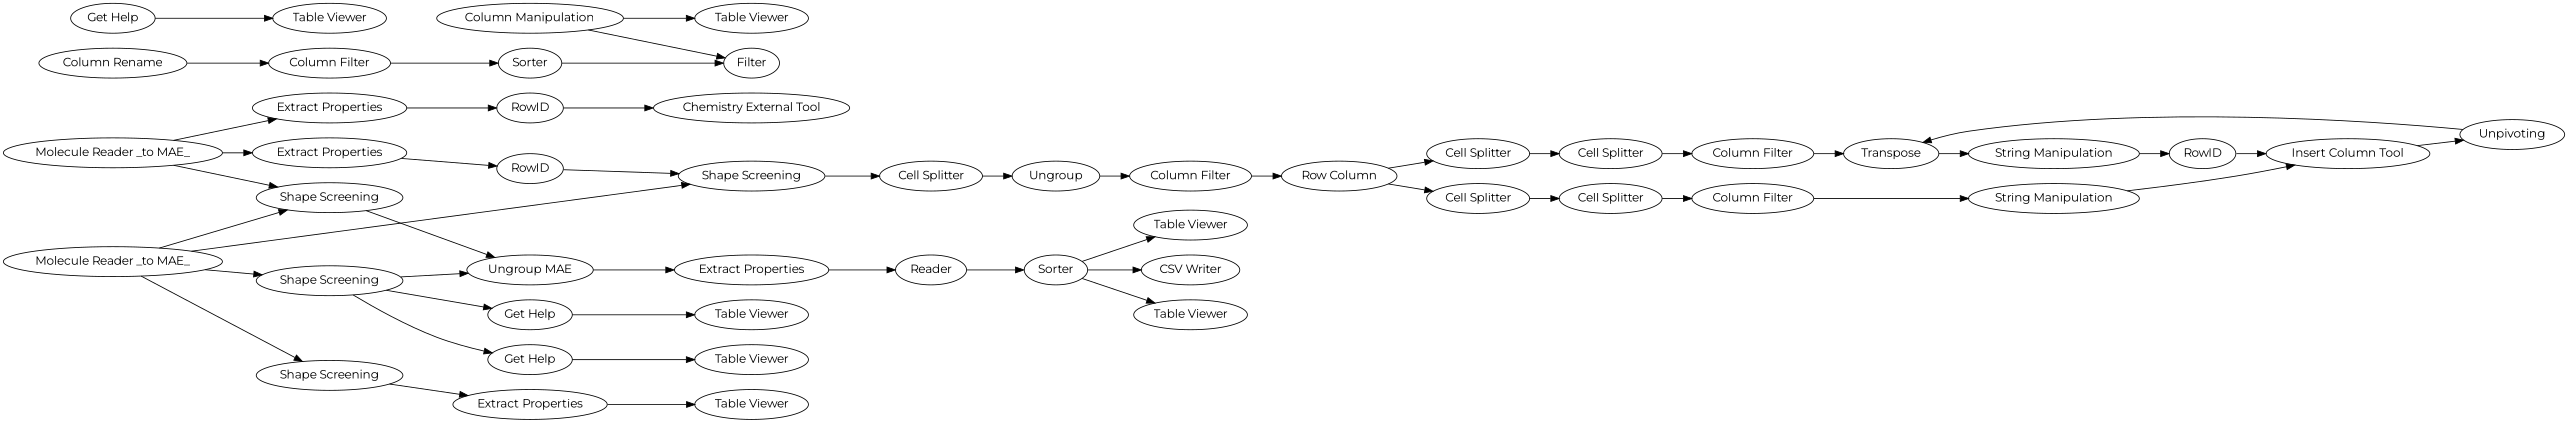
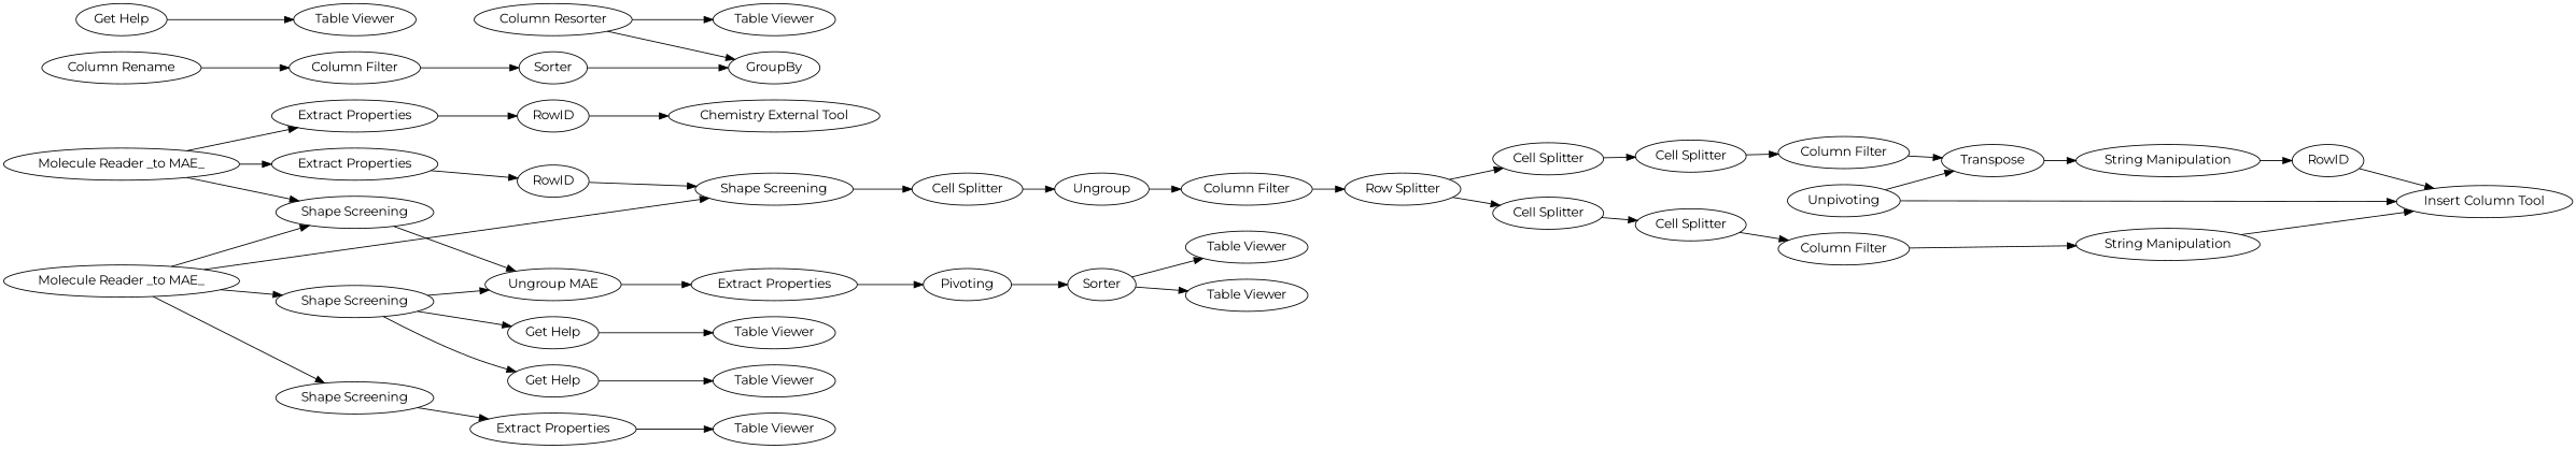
  digraph {
    fontname=Montserrat
    rankdir=LR
    node [fontname=Montserrat]
    edge [fontname=Montserrat]
    n1 [label="Cell Splitter"]
    n2 [label=Ungroup]
    n3 [label="Column Filter"]
-   n4 [label="Row Column"]
+   n4 [label="Row Splitter"]
    n5 [label=Transpose]
    n6 [label="String Manipulation"]
    n7 [label=RowID]
    n8 [label="Insert Column Tool"]
    n9 [label="Molecule Reader _to MAE_"]
    n10 [label="Extract Properties"]
    n11 [label="Extract Properties"]
    n12 [label="Shape Screening"]
    n13 [label=RowID]
    n14 [label=RowID]
    n15 [label="Ungroup MAE"]
    n16 [label="Chemistry External Tool"]
    n17 [label="Shape Screening"]
    n18 [label="Cell Splitter"]
    n19 [label="Cell Splitter"]
    n20 [label="Cell Splitter"]
    n21 [label="Cell Splitter"]
    n22 [label="Column Filter"]
    n23 [label=Sorter]
    n24 [label="Table Viewer"]
-   n25 [label="CSV Writer"]
    n26 [label="Table Viewer"]
    n27 [label="Shape Screening"]
    n28 [label="Get Help"]
    n29 [label="Get Help"]
    n30 [label="Extract Properties"]
    n31 [label="Table Viewer"]
    n32 [label="Table Viewer"]
-   n33 [label=Reader]
-   n34 [label="Column Manipulation"]
+   n33 [label=Pivoting]
+   n34 [label="Column Resorter"]
    n35 [label="Table Viewer"]
-   n36 [label=Filter]
+   n36 [label=GroupBy]
    n37 [label="Molecule Reader _to MAE_"]
    n38 [label="Shape Screening"]
    n39 [label="Extract Properties"]
    n40 [label="Table Viewer"]
    n41 [label="Column Filter"]
    n42 [label="String Manipulation"]
    n43 [label="Get Help"]
    n44 [label="Table Viewer"]
    n45 [label=Unpivoting]
    n46 [label="Column Rename"]
    n47 [label="Column Filter"]
    n48 [label=Sorter]
    n1 -> n2
    n2 -> n3
    n3 -> n4
    n4 -> n18
    n4 -> n19
    n5 -> n6
    n6 -> n7
    n7 -> n8
-   n8 -> n45
+   n45 -> n8
    n9 -> n10
    n9 -> n11
    n9 -> n12
    n10 -> n13
    n11 -> n14
    n12 -> n15
    n13 -> n16
    n14 -> n17
    n15 -> n30
    n17 -> n1
    n18 -> n20
    n19 -> n21
    n20 -> n22
    n21 -> n41
    n22 -> n5
    n23 -> n24
-   n23 -> n25
    n23 -> n26
    n27 -> n15
    n27 -> n28
    n27 -> n29
    n28 -> n31
    n29 -> n32
    n30 -> n33
    n33 -> n23
    n34 -> n35
    n34 -> n36
    n37 -> n12
    n37 -> n17
    n37 -> n27
    n37 -> n38
    n38 -> n39
    n39 -> n40
    n41 -> n42
    n42 -> n8
    n43 -> n44
    n45 -> n5
    n46 -> n47
    n47 -> n48
    n48 -> n36
  }
